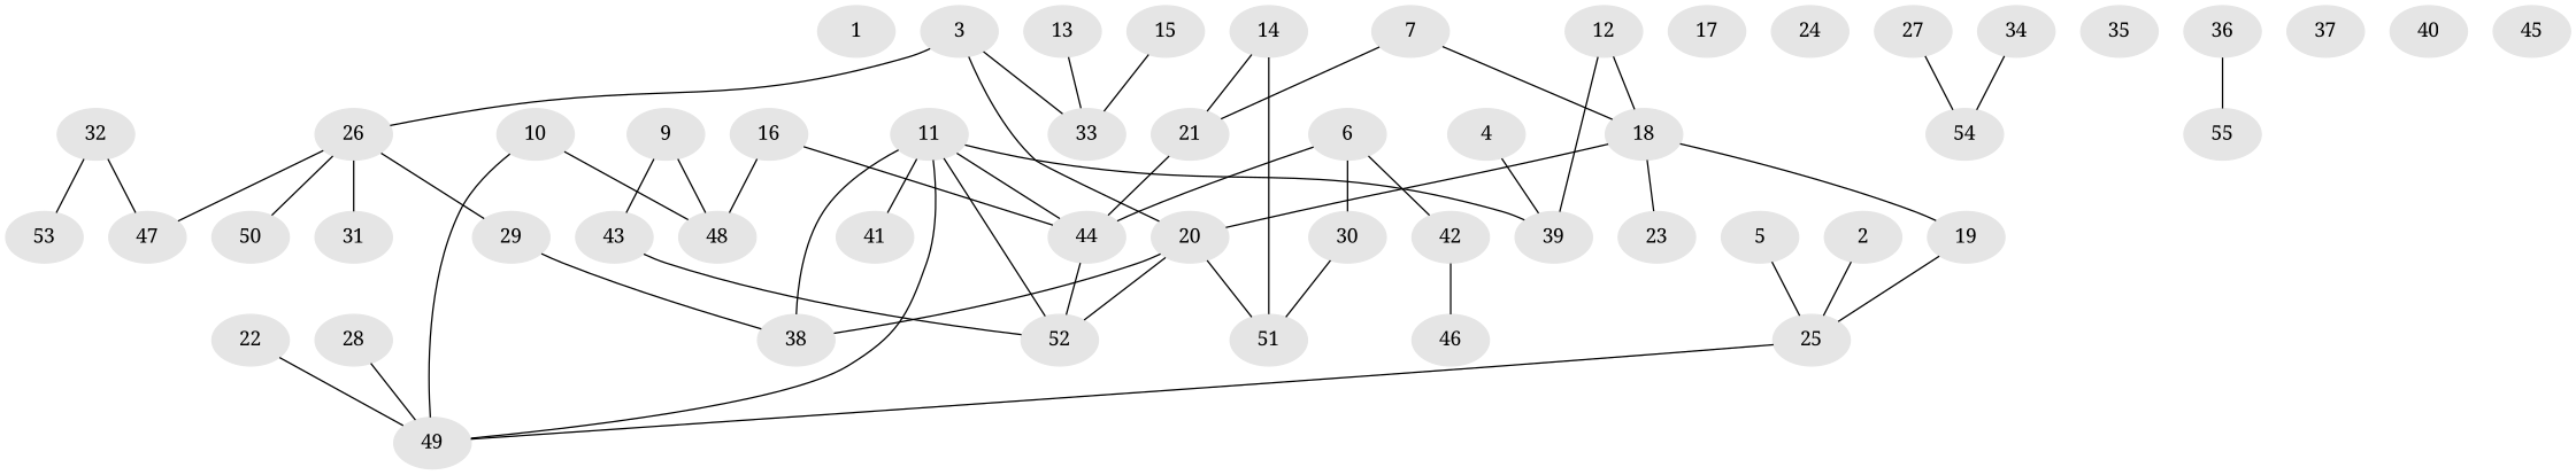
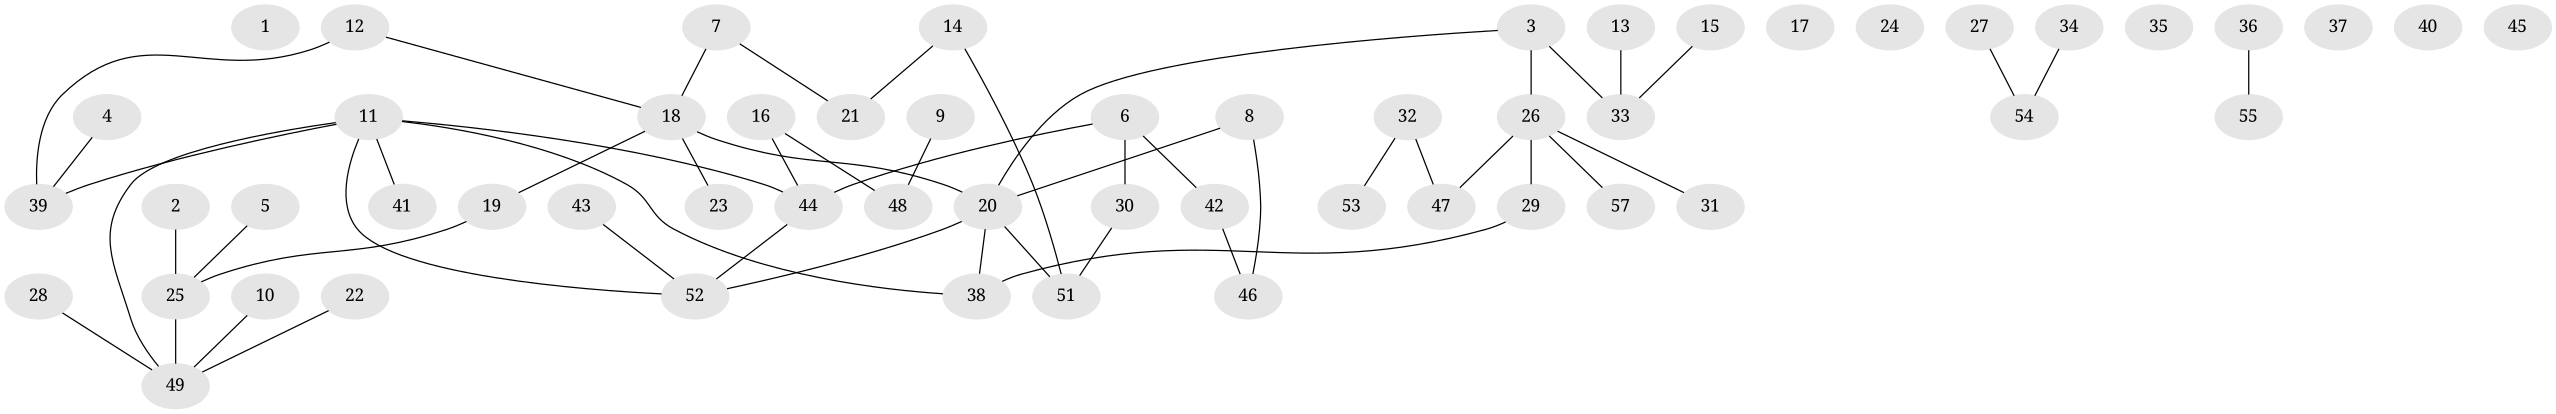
  graph {
    fontname="Noto Serif"
    node [color=gray90 fontname="Noto Serif" style=filled]
    edge [fontname="Noto Serif"]
    1
    2
    25
    49
    3
    20
    26
    33
    38
    52
    51
    29
    31
    47
-   50
+   50 [label=57]
    4
    39
    5
    6
    30
    42
    44
    46
    7
    18
    21
    19
    23
+   8
    9
    43
    48
    10
    11
    41
    12
    13
    14
    15
    16
    17
    22
    24
    27
    54
    28
    32
    53
    34
    35
    36
    55
    37
    40
    45
    2 -- 25
    25 -- 49
    3 -- 20
    3 -- 26
    3 -- 33
    20 -- 38
    20 -- 52
    20 -- 51
    26 -- 29
    26 -- 31
    26 -- 47
    26 -- 50
    29 -- 38
    4 -- 39
    5 -- 25
    6 -- 30
    6 -- 42
    6 -- 44
    30 -- 51
    42 -- 46
    44 -- 52
    7 -- 18
    7 -- 21
    18 -- 20
    18 -- 19
    18 -- 23
-   21 -- 44
    19 -- 25
-   9 -- 43
+   8 -- 20
+   8 -- 46
    9 -- 48
    43 -- 52
    10 -- 49
-   10 -- 48
    11 -- 49
    11 -- 38
    11 -- 52
    11 -- 39
    11 -- 44
    11 -- 41
    12 -- 39
    12 -- 18
    13 -- 33
    14 -- 51
    14 -- 21
    15 -- 33
    16 -- 44
    16 -- 48
    22 -- 49
    27 -- 54
    28 -- 49
    32 -- 47
    32 -- 53
    34 -- 54
    36 -- 55
  }
